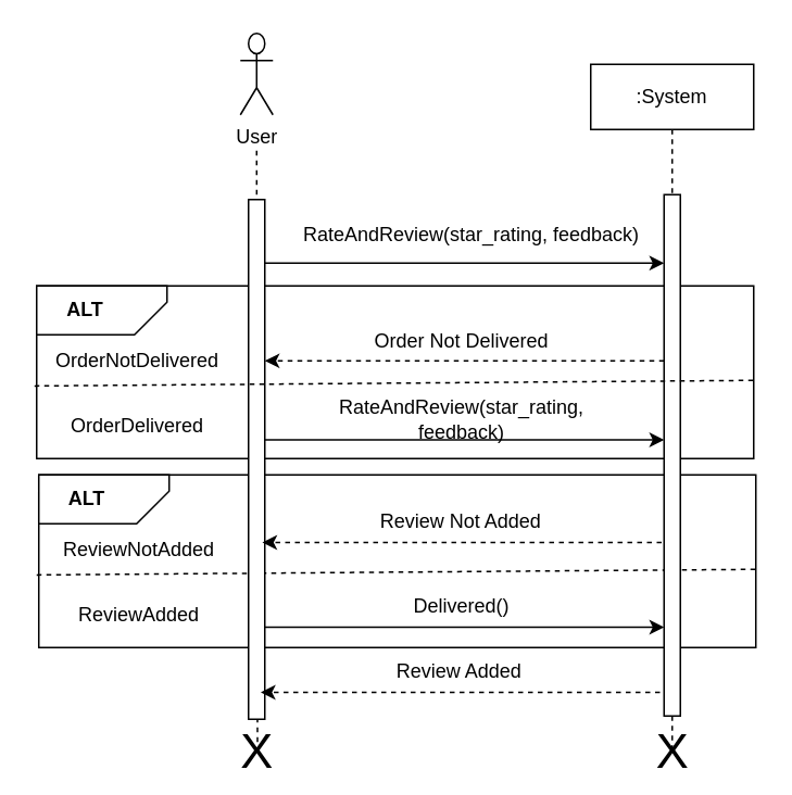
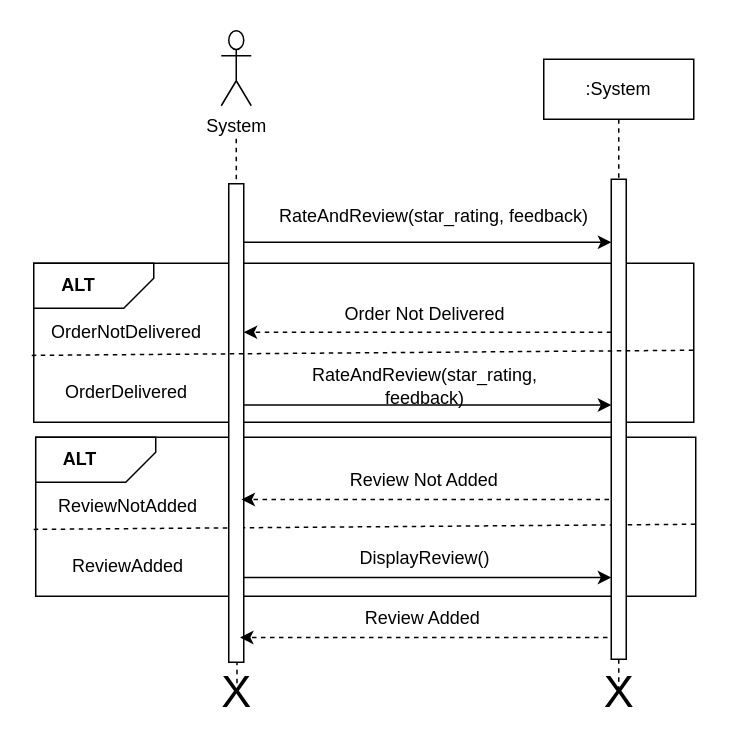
  <mxCell id="0" />
  <mxCell id="1" parent="0" />
  <mxCell id="2" value="" style="rounded=0;whiteSpace=wrap;html=1;imageHeight=29;" vertex="1" parent="1"><mxGeometry x="23.32" y="291" width="440" height="106" as="geometry" /></mxCell>
  <mxCell id="3" value="" style="endArrow=none;dashed=1;html=1;rounded=0;exitX=-0.003;exitY=0.634;exitDx=0;exitDy=0;exitPerimeter=0;" edge="1" parent="1"><mxGeometry width="50" height="50" relative="1" as="geometry"><mxPoint x="22" y="352.42" as="sourcePoint" /><mxPoint x="463.32" y="349" as="targetPoint" /></mxGeometry></mxCell>
  <mxCell id="4" value="" style="verticalLabelPosition=bottom;verticalAlign=top;html=1;shape=card;whiteSpace=wrap;size=20;arcSize=12;rotation=-180;" vertex="1" parent="1"><mxGeometry x="23.32" y="291" width="80" height="30" as="geometry" /></mxCell>
  <mxCell id="5" value="&lt;b&gt;ALT&lt;/b&gt;" style="text;strokeColor=none;align=center;fillColor=none;html=1;verticalAlign=middle;whiteSpace=wrap;rounded=0;" vertex="1" parent="1"><mxGeometry x="23.32" y="291" width="60" height="30" as="geometry" /></mxCell>
  <mxCell id="6" value="ReviewNotAdded" style="text;strokeColor=none;align=center;fillColor=none;html=1;verticalAlign=middle;whiteSpace=wrap;rounded=0;" vertex="1" parent="1"><mxGeometry x="31.32" y="322" width="108" height="30" as="geometry" /></mxCell>
  <mxCell id="7" value="ReviewAdded" style="text;strokeColor=none;align=center;fillColor=none;html=1;verticalAlign=middle;whiteSpace=wrap;rounded=0;" vertex="1" parent="1"><mxGeometry x="31.32" y="362" width="108" height="30" as="geometry" /></mxCell>
  <mxCell id="8" value="" style="endArrow=none;dashed=1;html=1;rounded=0;exitX=0.5;exitY=0;exitDx=0;exitDy=0;" edge="1" parent="1" source="25"><mxGeometry width="50" height="50" relative="1" as="geometry"><mxPoint x="157" y="371" as="sourcePoint" /><mxPoint x="157" y="91" as="targetPoint" /></mxGeometry></mxCell>
  <mxCell id="9" value="" style="rounded=0;whiteSpace=wrap;html=1;imageHeight=29;" vertex="1" parent="1"><mxGeometry x="22" y="175" width="440" height="106" as="geometry" /></mxCell>
  <mxCell id="10" value=":System" style="shape=umlLifeline;perimeter=lifelinePerimeter;whiteSpace=wrap;html=1;container=0;dropTarget=0;collapsible=0;recursiveResize=0;outlineConnect=0;portConstraint=eastwest;newEdgeStyle={&quot;edgeStyle&quot;:&quot;elbowEdgeStyle&quot;,&quot;elbow&quot;:&quot;vertical&quot;,&quot;curved&quot;:0,&quot;rounded&quot;:0};" vertex="1" parent="1"><mxGeometry x="362" y="39" width="100" height="422" as="geometry" /></mxCell>
  <mxCell id="11" value="" style="html=1;points=[];perimeter=orthogonalPerimeter;outlineConnect=0;targetShapes=umlLifeline;portConstraint=eastwest;newEdgeStyle={&quot;edgeStyle&quot;:&quot;elbowEdgeStyle&quot;,&quot;elbow&quot;:&quot;vertical&quot;,&quot;curved&quot;:0,&quot;rounded&quot;:0};" vertex="1" parent="10"><mxGeometry x="45" y="80" width="10" height="320" as="geometry" /></mxCell>
- <mxCell id="12" value="User" style="shape=umlActor;verticalLabelPosition=bottom;verticalAlign=top;html=1;outlineConnect=0;" vertex="1" parent="1"><mxGeometry x="147" y="20" width="20" height="50" as="geometry" /></mxCell>
+ <mxCell id="12" value="System" style="shape=umlActor;verticalLabelPosition=bottom;verticalAlign=top;html=1;outlineConnect=0;" vertex="1" parent="1"><mxGeometry x="147" y="20" width="20" height="50" as="geometry" /></mxCell>
  <mxCell id="13" value="" style="html=1;points=[];perimeter=orthogonalPerimeter;outlineConnect=0;targetShapes=umlLifeline;portConstraint=eastwest;newEdgeStyle={&quot;edgeStyle&quot;:&quot;elbowEdgeStyle&quot;,&quot;elbow&quot;:&quot;vertical&quot;,&quot;curved&quot;:0,&quot;rounded&quot;:0};" vertex="1" parent="1"><mxGeometry x="152" y="122" width="10" height="319" as="geometry" /></mxCell>
  <mxCell id="14" value="" style="endArrow=classic;html=1;rounded=0;" edge="1" parent="1" target="11"><mxGeometry width="50" height="50" relative="1" as="geometry"><mxPoint x="162" y="161" as="sourcePoint" /><mxPoint x="322" y="161" as="targetPoint" /></mxGeometry></mxCell>
  <mxCell id="15" value="" style="html=1;labelBackgroundColor=#ffffff;startArrow=none;startFill=0;startSize=6;endArrow=classic;endFill=1;endSize=6;jettySize=auto;orthogonalLoop=1;strokeWidth=1;dashed=1;fontSize=14;rounded=0;" edge="1" parent="1"><mxGeometry width="60" height="60" relative="1" as="geometry"><mxPoint x="407" y="221" as="sourcePoint" /><mxPoint x="162" y="221" as="targetPoint" /></mxGeometry></mxCell>
  <mxCell id="16" value="RateAndReview(star_rating, feedback)" style="text;strokeColor=none;align=center;fillColor=none;html=1;verticalAlign=middle;whiteSpace=wrap;rounded=0;" vertex="1" parent="1"><mxGeometry x="169" y="129" width="240" height="30" as="geometry" /></mxCell>
  <mxCell id="17" value="Order Not Delivered" style="text;strokeColor=none;align=center;fillColor=none;html=1;verticalAlign=middle;whiteSpace=wrap;rounded=0;" vertex="1" parent="1"><mxGeometry x="208" y="193.5" width="150" height="30" as="geometry" /></mxCell>
  <mxCell id="18" value="" style="endArrow=none;dashed=1;html=1;rounded=0;exitX=-0.003;exitY=0.634;exitDx=0;exitDy=0;exitPerimeter=0;" edge="1" parent="1"><mxGeometry width="50" height="50" relative="1" as="geometry"><mxPoint x="20.68" y="236.42" as="sourcePoint" /><mxPoint x="462" y="233" as="targetPoint" /></mxGeometry></mxCell>
  <mxCell id="19" value="" style="verticalLabelPosition=bottom;verticalAlign=top;html=1;shape=card;whiteSpace=wrap;size=20;arcSize=12;rotation=-180;" vertex="1" parent="1"><mxGeometry x="22" y="175" width="80" height="30" as="geometry" /></mxCell>
  <mxCell id="20" value="&lt;b&gt;ALT&lt;/b&gt;" style="text;strokeColor=none;align=center;fillColor=none;html=1;verticalAlign=middle;whiteSpace=wrap;rounded=0;" vertex="1" parent="1"><mxGeometry x="22" y="175" width="60" height="30" as="geometry" /></mxCell>
  <mxCell id="21" value="OrderNotDelivered" style="text;strokeColor=none;align=center;fillColor=none;html=1;verticalAlign=middle;whiteSpace=wrap;rounded=0;" vertex="1" parent="1"><mxGeometry x="30" y="206" width="108" height="30" as="geometry" /></mxCell>
  <mxCell id="22" value="" style="html=1;labelBackgroundColor=#ffffff;startArrow=none;startFill=0;startSize=6;endArrow=classic;endFill=1;endSize=6;jettySize=auto;orthogonalLoop=1;strokeWidth=1;dashed=1;fontSize=14;rounded=0;" edge="1" parent="1"><mxGeometry width="60" height="60" relative="1" as="geometry"><mxPoint x="405.5" y="332.5" as="sourcePoint" /><mxPoint x="160.5" y="332.5" as="targetPoint" /></mxGeometry></mxCell>
  <mxCell id="23" value="Review Not Added" style="text;strokeColor=none;align=center;fillColor=none;html=1;verticalAlign=middle;whiteSpace=wrap;rounded=0;" vertex="1" parent="1"><mxGeometry x="215.75" y="305" width="132.5" height="30" as="geometry" /></mxCell>
  <mxCell id="24" value="OrderDelivered" style="text;strokeColor=none;align=center;fillColor=none;html=1;verticalAlign=middle;whiteSpace=wrap;rounded=0;" vertex="1" parent="1"><mxGeometry x="30" y="246" width="108" height="30" as="geometry" /></mxCell>
  <mxCell id="25" value="&lt;font style=&quot;font-size: 30px;&quot;&gt;X&lt;/font&gt;" style="text;strokeColor=none;align=center;fillColor=none;html=1;verticalAlign=middle;whiteSpace=wrap;rounded=0;" vertex="1" parent="1"><mxGeometry x="144" y="455.01" width="27" height="10" as="geometry" /></mxCell>
  <mxCell id="26" value="&lt;font style=&quot;font-size: 30px;&quot;&gt;X&lt;/font&gt;" style="text;strokeColor=none;align=center;fillColor=none;html=1;verticalAlign=middle;whiteSpace=wrap;rounded=0;" vertex="1" parent="1"><mxGeometry x="399" y="455.29" width="27" height="10" as="geometry" /></mxCell>
  <mxCell id="27" value="RateAndReview(star_rating, feedback)" style="text;strokeColor=none;align=center;fillColor=none;html=1;verticalAlign=middle;whiteSpace=wrap;rounded=0;" vertex="1" parent="1"><mxGeometry x="208" y="242" width="150" height="30" as="geometry" /></mxCell>
  <mxCell id="28" value="" style="endArrow=classic;html=1;rounded=0;" edge="1" parent="1"><mxGeometry width="50" height="50" relative="1" as="geometry"><mxPoint x="162" y="269.5" as="sourcePoint" /><mxPoint x="407" y="269.5" as="targetPoint" /></mxGeometry></mxCell>
- <mxCell id="29" value="Delivered()" style="text;strokeColor=none;align=center;fillColor=none;html=1;verticalAlign=middle;whiteSpace=wrap;rounded=0;" vertex="1" parent="1"><mxGeometry x="208" y="357" width="150" height="30" as="geometry" /></mxCell>
+ <mxCell id="29" value="DisplayReview()" style="text;strokeColor=none;align=center;fillColor=none;html=1;verticalAlign=middle;whiteSpace=wrap;rounded=0;" vertex="1" parent="1"><mxGeometry x="208" y="357" width="150" height="30" as="geometry" /></mxCell>
  <mxCell id="30" value="" style="endArrow=classic;html=1;rounded=0;" edge="1" parent="1"><mxGeometry width="50" height="50" relative="1" as="geometry"><mxPoint x="162" y="384.5" as="sourcePoint" /><mxPoint x="407" y="384.5" as="targetPoint" /></mxGeometry></mxCell>
  <mxCell id="31" value="" style="html=1;labelBackgroundColor=#ffffff;startArrow=none;startFill=0;startSize=6;endArrow=classic;endFill=1;endSize=6;jettySize=auto;orthogonalLoop=1;strokeWidth=1;dashed=1;fontSize=14;rounded=0;" edge="1" parent="1"><mxGeometry width="60" height="60" relative="1" as="geometry"><mxPoint x="404.5" y="424.5" as="sourcePoint" /><mxPoint x="159.5" y="424.5" as="targetPoint" /></mxGeometry></mxCell>
  <mxCell id="32" value="Review Added" style="text;strokeColor=none;align=center;fillColor=none;html=1;verticalAlign=middle;whiteSpace=wrap;rounded=0;" vertex="1" parent="1"><mxGeometry x="214.75" y="397" width="132.5" height="30" as="geometry" /></mxCell>
